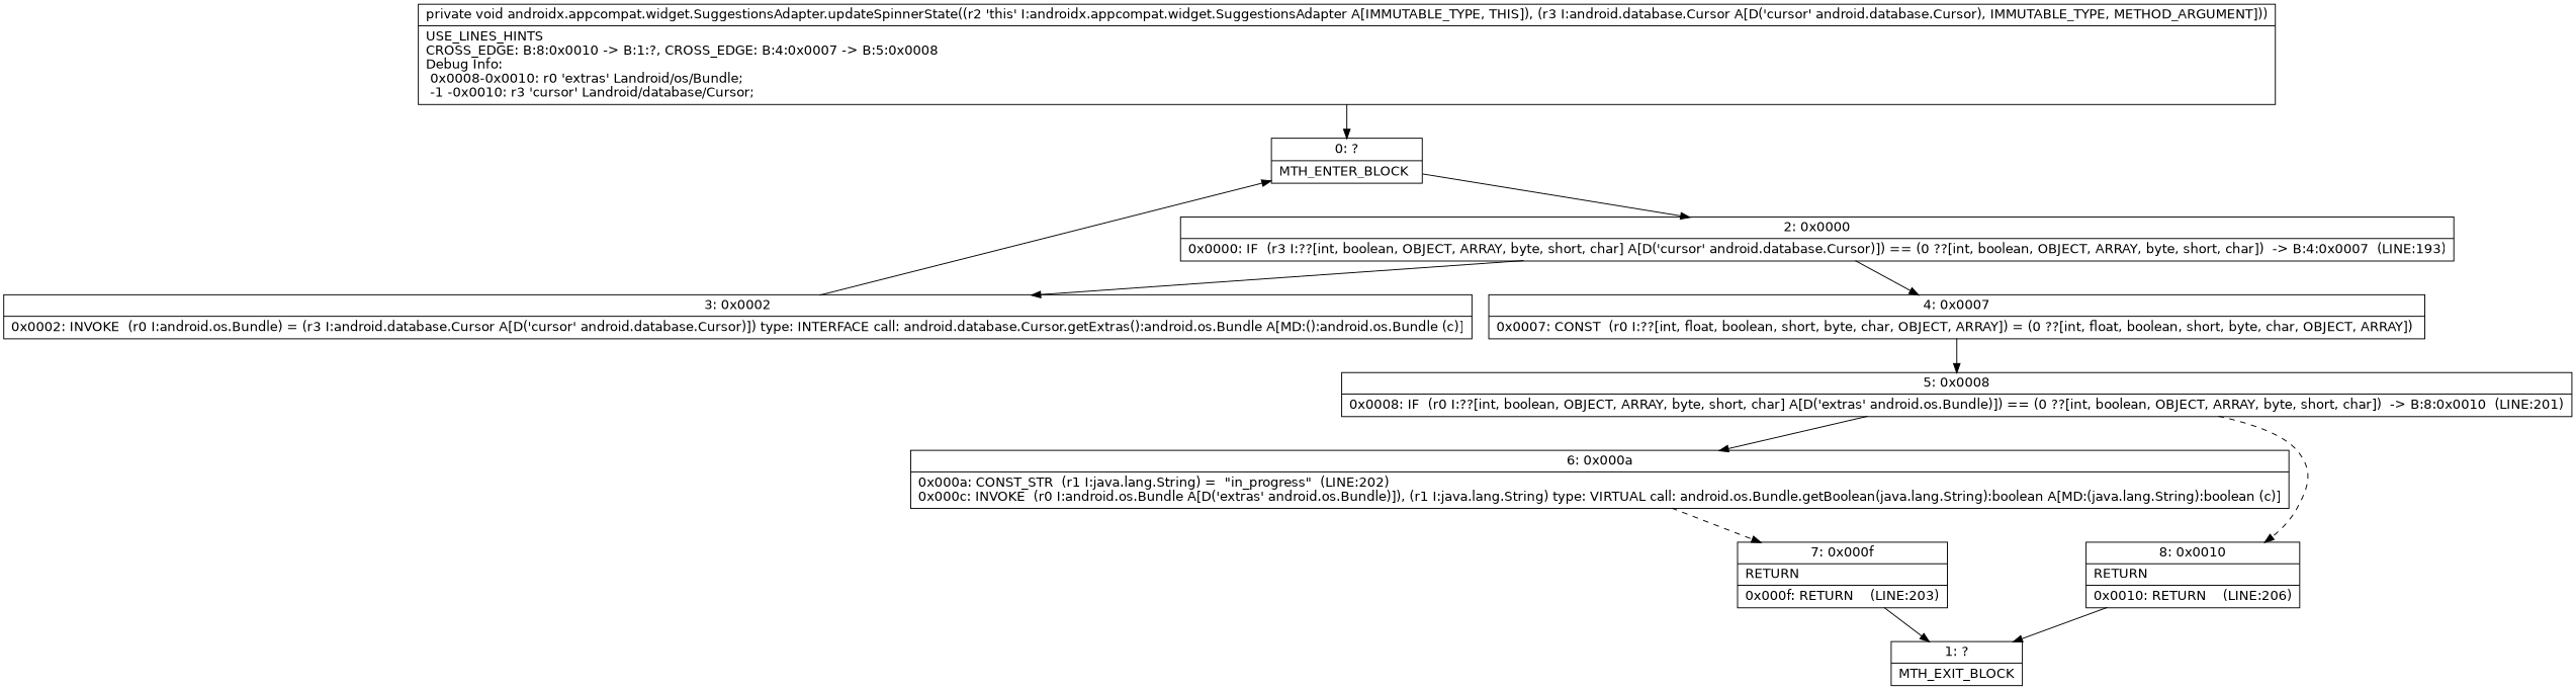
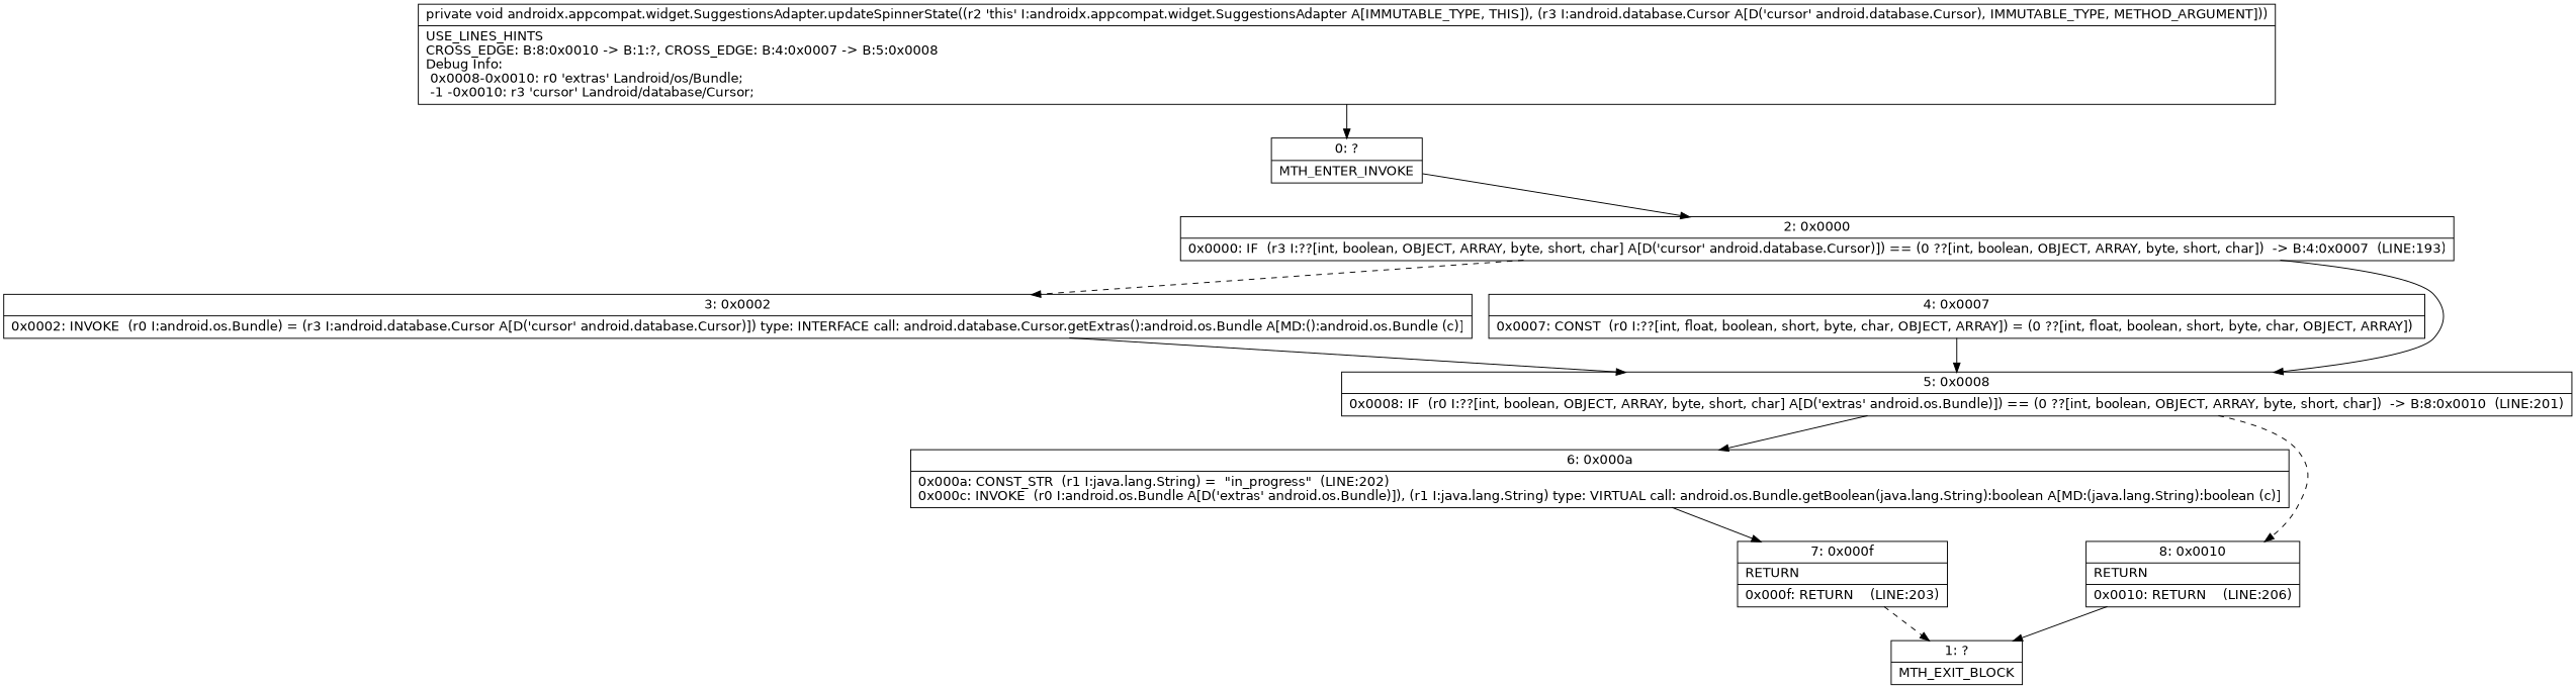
  digraph {
    fontname="DejaVu Sans"
    node [fontname="DejaVu Sans" shape=record]
    edge [fontname="DejaVu Sans"]
-   n1 [label="{0\:\ ?|MTH_ENTER_BLOCK\l}"]
+   n1 [label="{0\:\ ?|MTH_ENTER_INVOKE\l}"]
    n2 [label="{2\:\ 0x0000|0x0000: IF  (r3 I:??[int, boolean, OBJECT, ARRAY, byte, short, char] A[D('cursor' android.database.Cursor)]) == (0 ??[int, boolean, OBJECT, ARRAY, byte, short, char])  \-\> B:4:0x0007  (LINE:193)\l}"]
    n3 [label="{3\:\ 0x0002|0x0002: INVOKE  (r0 I:android.os.Bundle) = (r3 I:android.database.Cursor A[D('cursor' android.database.Cursor)]) type: INTERFACE call: android.database.Cursor.getExtras():android.os.Bundle A[MD:():android.os.Bundle (c)]\l}"]
    n4 [label="{4\:\ 0x0007|0x0007: CONST  (r0 I:??[int, float, boolean, short, byte, char, OBJECT, ARRAY]) = (0 ??[int, float, boolean, short, byte, char, OBJECT, ARRAY]) \l}"]
    n5 [label="{5\:\ 0x0008|0x0008: IF  (r0 I:??[int, boolean, OBJECT, ARRAY, byte, short, char] A[D('extras' android.os.Bundle)]) == (0 ??[int, boolean, OBJECT, ARRAY, byte, short, char])  \-\> B:8:0x0010  (LINE:201)\l}"]
    n6 [label="{6\:\ 0x000a|0x000a: CONST_STR  (r1 I:java.lang.String) =  \"in_progress\"  (LINE:202)\l0x000c: INVOKE  (r0 I:android.os.Bundle A[D('extras' android.os.Bundle)]), (r1 I:java.lang.String) type: VIRTUAL call: android.os.Bundle.getBoolean(java.lang.String):boolean A[MD:(java.lang.String):boolean (c)]\l}"]
    n7 [label="{8\:\ 0x0010|RETURN\l|0x0010: RETURN    (LINE:206)\l}"]
    n8 [label="{7\:\ 0x000f|RETURN\l|0x000f: RETURN    (LINE:203)\l}"]
    n9 [label="{1\:\ ?|MTH_EXIT_BLOCK\l}"]
    n10 [label="{private void androidx.appcompat.widget.SuggestionsAdapter.updateSpinnerState((r2 'this' I:androidx.appcompat.widget.SuggestionsAdapter A[IMMUTABLE_TYPE, THIS]), (r3 I:android.database.Cursor A[D('cursor' android.database.Cursor), IMMUTABLE_TYPE, METHOD_ARGUMENT]))  | USE_LINES_HINTS\lCROSS_EDGE: B:8:0x0010 \-\> B:1:?, CROSS_EDGE: B:4:0x0007 \-\> B:5:0x0008\lDebug Info:\l  0x0008\-0x0010: r0 'extras' Landroid\/os\/Bundle;\l  \-1 \-0x0010: r3 'cursor' Landroid\/database\/Cursor;\l}"]
    n1 -> n2
-   n2 -> n3 [style=solid]
-   n2 -> n4
-   n3 -> n1
+   n2 -> n3 [style=dashed]
+   n2 -> n5
+   n3 -> n5
    n4 -> n5
    n5 -> n6 [style=solid]
    n5 -> n7 [style=dashed]
-   n6 -> n8 [style=dashed]
+   n6 -> n8
    n7 -> n9
-   n8 -> n9
+   n8 -> n9 [style=dashed]
    n10 -> n1
  }
